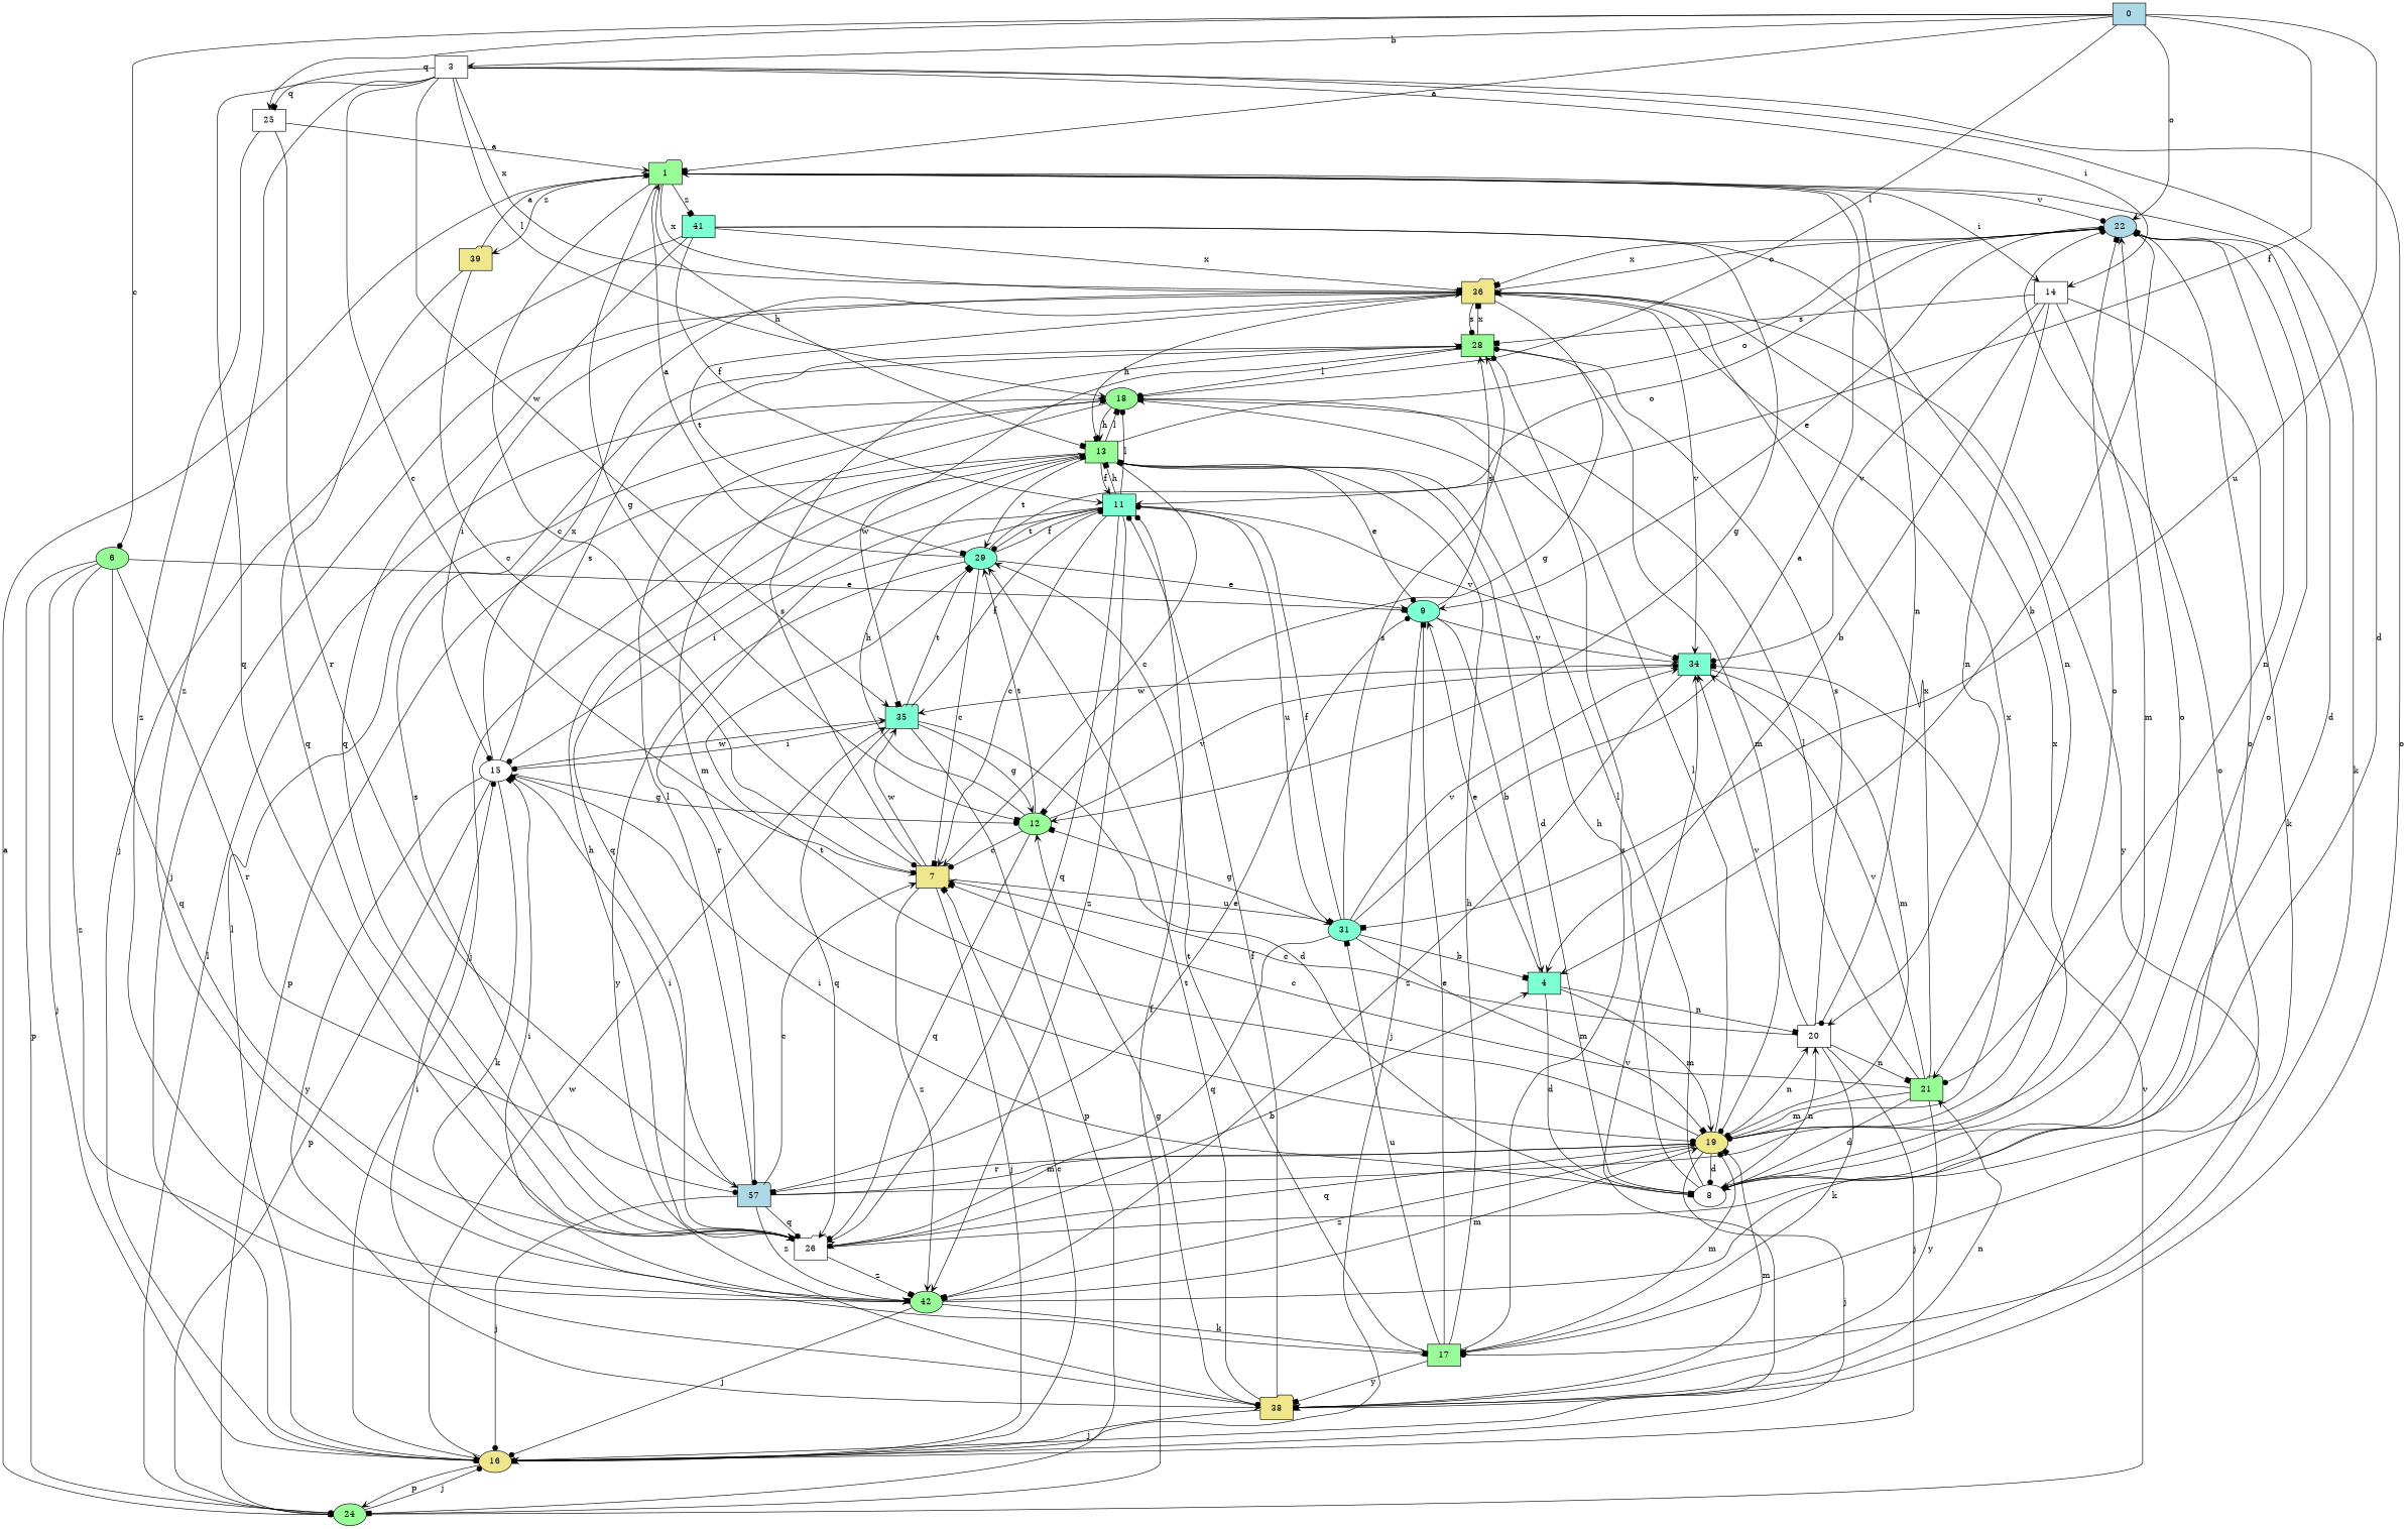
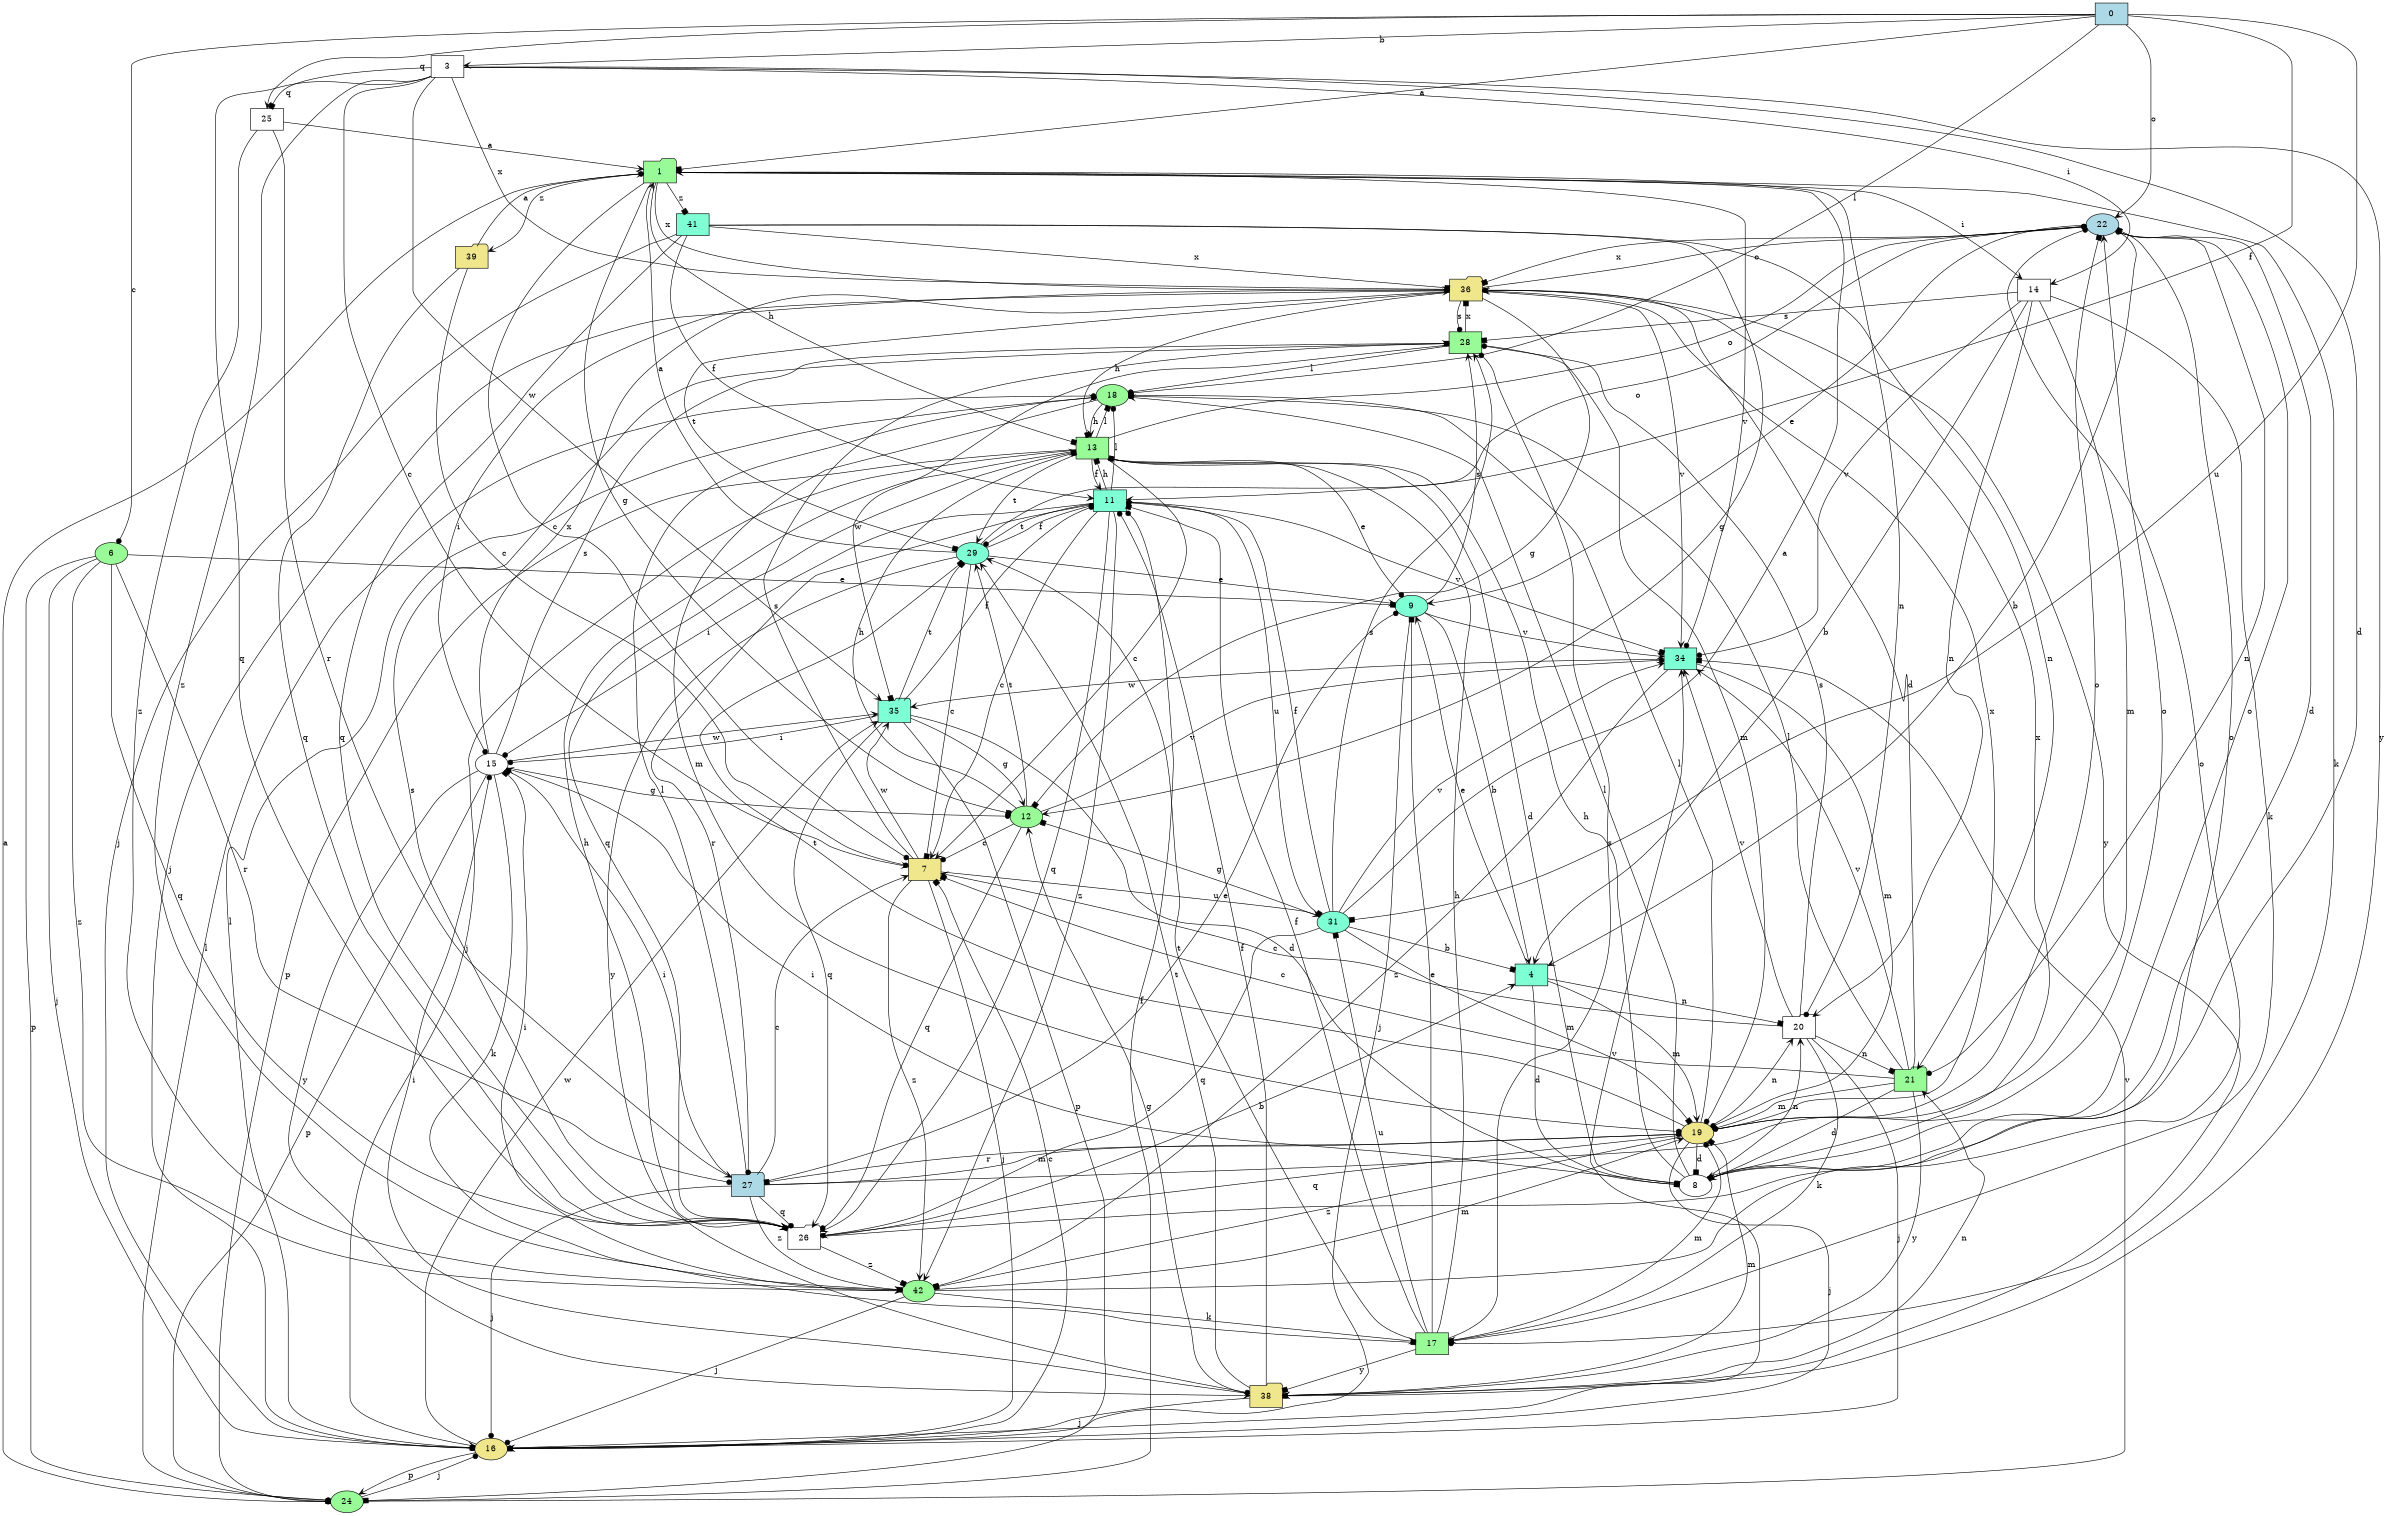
  strict digraph {
    node [fillcolor=palegreen shape=ellipse style=filled]
    edge [arrowhead=vee]
    0 [fillcolor=lightblue shape=box]
    1 [shape=folder]
    3 [fillcolor=white shape=box]
    6
    11 [fillcolor=aquamarine shape=box]
    18
    22 [fillcolor=lightblue]
    25 [fillcolor=white shape=box]
    31 [fillcolor=aquamarine]
    7 [fillcolor=khaki shape=box]
    12
    13 [shape=box]
    14 [fillcolor=white shape=box]
    17 [shape=box]
    20 [fillcolor=white shape=folder]
    34 [fillcolor=aquamarine shape=box]
    36 [fillcolor=khaki shape=folder]
    39 [fillcolor=khaki shape=folder]
    41 [fillcolor=aquamarine shape=box]
    8 [fillcolor=white]
    26 [fillcolor=white shape=folder]
    35 [fillcolor=aquamarine shape=folder]
    38 [fillcolor=khaki shape=folder]
    42
    9 [fillcolor=aquamarine]
    16 [fillcolor=khaki]
    24
-   27 [fillcolor=lightblue shape=folder label=57]
+   27 [fillcolor=lightblue shape=folder]
    15 [fillcolor=white]
    29 [fillcolor=aquamarine]
    19 [fillcolor=khaki]
    4 [fillcolor=aquamarine shape=box]
    21 [shape=folder]
    28 [shape=box]
    0 -> 1 [arrowhead=box label=a]
    0 -> 3 [label=b]
    0 -> 6 [arrowhead=dot label=c]
    0 -> 11 [label=f]
    0 -> 18 [arrowhead=dot label=l]
    0 -> 22 [label=o]
    0 -> 25 [label=q]
    0 -> 31 [arrowhead=box label=u]
    1 -> 7 [arrowhead=dot label=c]
    1 -> 12 [arrowhead=box label=g]
    1 -> 13 [arrowhead=box label=h]
    1 -> 14 [label=i]
    1 -> 17 [arrowhead=dot label=k]
    1 -> 20 [arrowhead=dot label=n]
-   1 -> 22 [arrowhead=dot label=v]
+   1 -> 34 [arrowhead=dot label=v]
    1 -> 36 [label=x]
    1 -> 39 [label=z]
    1 -> 41 [arrowhead=box label=z]
-   3 -> 18 [label=l]
    3 -> 25 [arrowhead=box label=q]
    3 -> 7 [label=c]
    3 -> 14 [label=i]
    3 -> 36 [arrowhead=dot label=x]
    3 -> 8 [label=d]
    3 -> 26 [label=q]
    3 -> 35 [label=w]
-   3 -> 38 [label=o]
+   3 -> 38 [label=y]
    3 -> 42 [label=z]
    6 -> 26 [label=q]
    6 -> 42 [label=z]
    6 -> 9 [arrowhead=box label=e]
    6 -> 16 [arrowhead=box label=j]
    6 -> 24 [arrowhead=dot label=p]
    6 -> 27 [arrowhead=dot label=r]
    11 -> 18 [arrowhead=dot label=l]
    11 -> 31 [arrowhead=box label=u]
    11 -> 7 [label=c]
    11 -> 13 [arrowhead=box label=h]
    11 -> 34 [arrowhead=box label=v]
    11 -> 26 [label=q]
    11 -> 42 [label=z]
    11 -> 27 [arrowhead=dot label=r]
    11 -> 15 [arrowhead=dot label=i]
    11 -> 29 [arrowhead=dot label=t]
    18 -> 13 [label=h]
    18 -> 19 [arrowhead=dot label=m]
    22 -> 36 [arrowhead=box label=x]
    22 -> 8 [arrowhead=box label=d]
    22 -> 9 [label=e]
    22 -> 4 [label=b]
    22 -> 21 [arrowhead=dot label=n]
    25 -> 1 [label=a]
    25 -> 42 [label=z]
    25 -> 27 [label=r]
    31 -> 1 [label=a]
    31 -> 11 [arrowhead=dot label=f]
    31 -> 12 [arrowhead=box label=g]
    31 -> 34 [label=v]
    31 -> 26 [arrowhead=dot label=q]
    31 -> 19 [arrowhead=box label=m]
    31 -> 4 [arrowhead=box label=b]
    31 -> 28 [label=s]
    7 -> 31 [label=u]
    7 -> 35 [label=w]
    7 -> 42 [label=z]
    7 -> 16 [arrowhead=box label=j]
    7 -> 28 [arrowhead=box label=s]
    12 -> 7 [arrowhead=dot label=c]
    12 -> 13 [arrowhead=box label=h]
    12 -> 34 [arrowhead=dot label=v]
    12 -> 26 [arrowhead=dot label=q]
    12 -> 29 [label=t]
    13 -> 11 [label=f]
    13 -> 18 [arrowhead=box label=l]
    13 -> 22 [arrowhead=dot label=o]
    13 -> 7 [label=c]
    13 -> 8 [arrowhead=box label=d]
    13 -> 26 [arrowhead=box label=q]
    13 -> 9 [arrowhead=dot label=e]
    13 -> 16 [label=j]
    13 -> 24 [arrowhead=dot label=p]
    13 -> 29 [label=t]
    14 -> 17 [arrowhead=box label=k]
    14 -> 20 [label=n]
    14 -> 34 [arrowhead=dot label=v]
    14 -> 19 [arrowhead=dot label=m]
    14 -> 4 [label=b]
    14 -> 28 [arrowhead=box label=s]
+   17 -> 11 [arrowhead=box label=f]
    17 -> 31 [arrowhead=box label=u]
    17 -> 13 [arrowhead=dot label=h]
    17 -> 38 [arrowhead=box label=y]
    17 -> 9 [arrowhead=box label=e]
    17 -> 29 [label=t]
    17 -> 19 [arrowhead=dot label=m]
    17 -> 28 [arrowhead=dot label=s]
    20 -> 7 [label=c]
    20 -> 17 [label=k]
    20 -> 34 [label=v]
    20 -> 16 [label=j]
    20 -> 21 [arrowhead=box label=n]
    20 -> 28 [arrowhead=dot label=s]
    34 -> 35 [label=w]
    34 -> 42 [arrowhead=box label=z]
    34 -> 19 [arrowhead=dot label=m]
    36 -> 22 [arrowhead=dot label=o]
    36 -> 12 [arrowhead=box label=g]
    36 -> 13 [arrowhead=box label=h]
    36 -> 34 [label=v]
    36 -> 38 [arrowhead=box label=y]
    36 -> 16 [arrowhead=dot label=j]
    36 -> 15 [arrowhead=dot label=i]
    36 -> 29 [arrowhead=box label=t]
    36 -> 28 [arrowhead=dot label=s]
    39 -> 1 [label=a]
    39 -> 7 [arrowhead=dot label=c]
    39 -> 26 [label=q]
    41 -> 11 [label=f]
    41 -> 12 [label=g]
    41 -> 36 [arrowhead=box label=x]
    41 -> 26 [label=q]
    41 -> 16 [arrowhead=dot label=j]
    41 -> 21 [label=n]
    8 -> 18 [label=l]
    8 -> 22 [arrowhead=dot label=o]
    8 -> 13 [arrowhead=box label=h]
    8 -> 20 [label=n]
    8 -> 36 [label=x]
    8 -> 15 [label=i]
    26 -> 22 [arrowhead=box label=o]
    26 -> 13 [label=h]
    26 -> 42 [arrowhead=box label=z]
    26 -> 4 [label=b]
    26 -> 28 [arrowhead=dot label=s]
    35 -> 11 [arrowhead=dot label=f]
    35 -> 12 [label=g]
    35 -> 8 [arrowhead=box label=d]
    35 -> 26 [label=q]
    35 -> 24 [arrowhead=box label=p]
    35 -> 15 [arrowhead=dot label=i]
    35 -> 29 [arrowhead=box label=t]
    38 -> 11 [arrowhead=dot label=f]
    38 -> 12 [label=g]
    38 -> 16 [arrowhead=dot label=j]
    38 -> 15 [arrowhead=dot label=i]
    38 -> 29 [label=t]
    38 -> 19 [arrowhead=box label=m]
    38 -> 21 [label=n]
    42 -> 22 [arrowhead=dot label=o]
    42 -> 17 [label=k]
    42 -> 16 [arrowhead=dot label=j]
    42 -> 15 [arrowhead=box label=i]
    42 -> 19 [label=m]
    9 -> 34 [label=v]
    9 -> 16 [label=j]
    9 -> 4 [label=b]
    9 -> 28 [label=s]
    16 -> 18 [label=l]
    16 -> 7 [arrowhead=box label=c]
    16 -> 34 [label=v]
    16 -> 35 [label=w]
    16 -> 24 [label=p]
    24 -> 1 [arrowhead=dot label=a]
    24 -> 11 [arrowhead=dot label=f]
    24 -> 18 [arrowhead=dot label=l]
    24 -> 34 [arrowhead=box label=v]
    24 -> 16 [arrowhead=dot label=j]
    27 -> 18 [arrowhead=dot label=l]
    27 -> 22 [label=o]
    27 -> 7 [label=c]
    27 -> 26 [arrowhead=dot label=q]
    27 -> 42 [arrowhead=box label=z]
    27 -> 9 [arrowhead=dot label=e]
    27 -> 16 [arrowhead=dot label=j]
    27 -> 15 [arrowhead=box label=i]
    27 -> 19 [arrowhead=dot label=m]
    15 -> 12 [arrowhead=dot label=g]
    15 -> 17 [arrowhead=box label=k]
    15 -> 36 [label=x]
    15 -> 35 [label=w]
    15 -> 38 [label=y]
    15 -> 24 [arrowhead=box label=p]
    15 -> 28 [label=s]
    29 -> 1 [label=a]
    29 -> 11 [arrowhead=dot label=f]
    29 -> 22 [arrowhead=dot label=o]
    29 -> 7 [arrowhead=box label=c]
    29 -> 38 [arrowhead=dot label=y]
    29 -> 9 [label=e]
    19 -> 18 [arrowhead=box label=l]
    19 -> 22 [arrowhead=box label=o]
    19 -> 20 [label=n]
    19 -> 36 [label=x]
-   19 -> 8 [arrowhead=dot label=d]
+   19 -> 8 [arrowhead=box label=d]
    19 -> 26 [label=q]
    19 -> 42 [arrowhead=box label=z]
    19 -> 16 [arrowhead=dot label=j]
    19 -> 27 [arrowhead=box label=r]
    19 -> 29 [arrowhead=box label=t]
    4 -> 20 [arrowhead=box label=n]
    4 -> 8 [arrowhead=box label=d]
    4 -> 9 [label=e]
    4 -> 19 [label=m]
    21 -> 18 [arrowhead=dot label=l]
    21 -> 7 [arrowhead=box label=c]
    21 -> 34 [label=v]
-   21 -> 36 [arrowhead=dot label=x]
+   21 -> 36 [arrowhead=dot label=d]
    21 -> 8 [label=d]
    21 -> 38 [label=y]
    21 -> 19 [arrowhead=dot label=m]
    28 -> 18 [arrowhead=dot label=l]
    28 -> 36 [arrowhead=box label=x]
    28 -> 35 [arrowhead=box label=w]
    28 -> 19 [arrowhead=dot label=m]
  }
